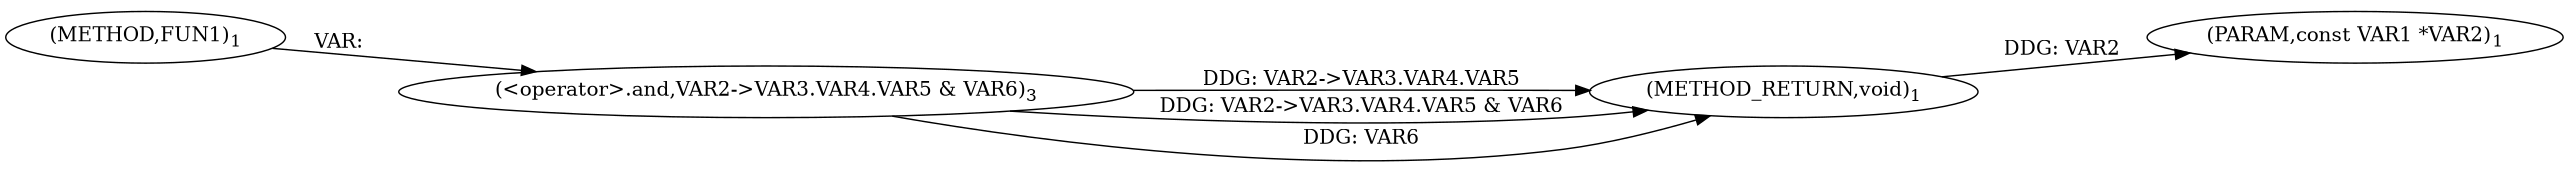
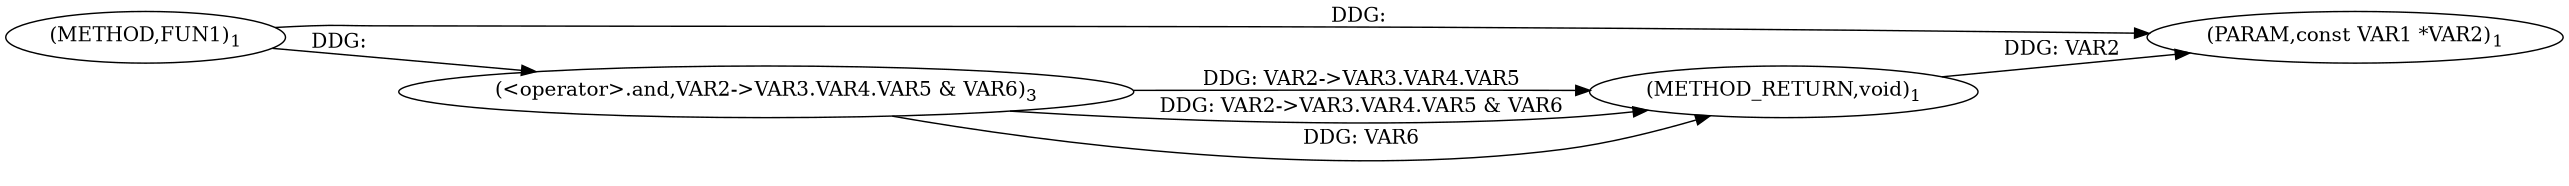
  digraph {
    rankdir=LR
    n1 [label=<(METHOD,FUN1)<SUB>1</SUB>>]
    n2 [label=<(PARAM,const VAR1 *VAR2)<SUB>1</SUB>>]
    n3 [label=<(&lt;operator&gt;.and,VAR2-&gt;VAR3.VAR4.VAR5 &amp; VAR6)<SUB>3</SUB>>]
    n4 [label=<(METHOD_RETURN,void)<SUB>1</SUB>>]
-   n1 -> n3 [label="VAR: "]
+   n1 -> n2 [label="DDG: "]
+   n1 -> n3 [label="DDG: "]
    n3 -> n4 [label="DDG: VAR2-&gt;VAR3.VAR4.VAR5"]
    n3 -> n4 [label="DDG: VAR2-&gt;VAR3.VAR4.VAR5 &amp; VAR6"]
    n3 -> n4 [label="DDG: VAR6"]
    n4 -> n2 [label="DDG: VAR2"]
  }
